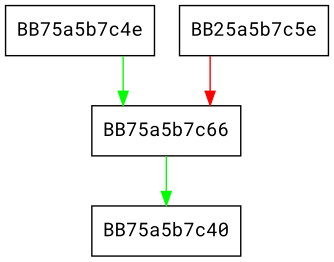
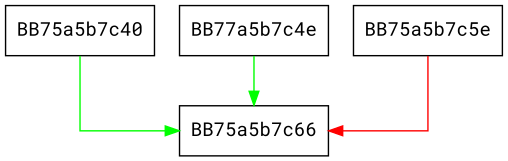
  digraph {
    fontname="Roboto Mono"
    splines=ortho
    node [fontname="Roboto Mono" shape=box]
    edge [color=green fontname="Roboto Mono"]
    BB75a5b7c40
    BB75a5b7c66
-   BB75a5b7c4e
-   BB75a5b7c5e [label=BB25a5b7c5e]
-   BB75a5b7c66 -> BB75a5b7c40
+   BB75a5b7c4e [label=BB77a5b7c4e]
+   BB75a5b7c5e
+   BB75a5b7c40 -> BB75a5b7c66
    BB75a5b7c4e -> BB75a5b7c66
    BB75a5b7c5e -> BB75a5b7c66 [color=red]
  }
